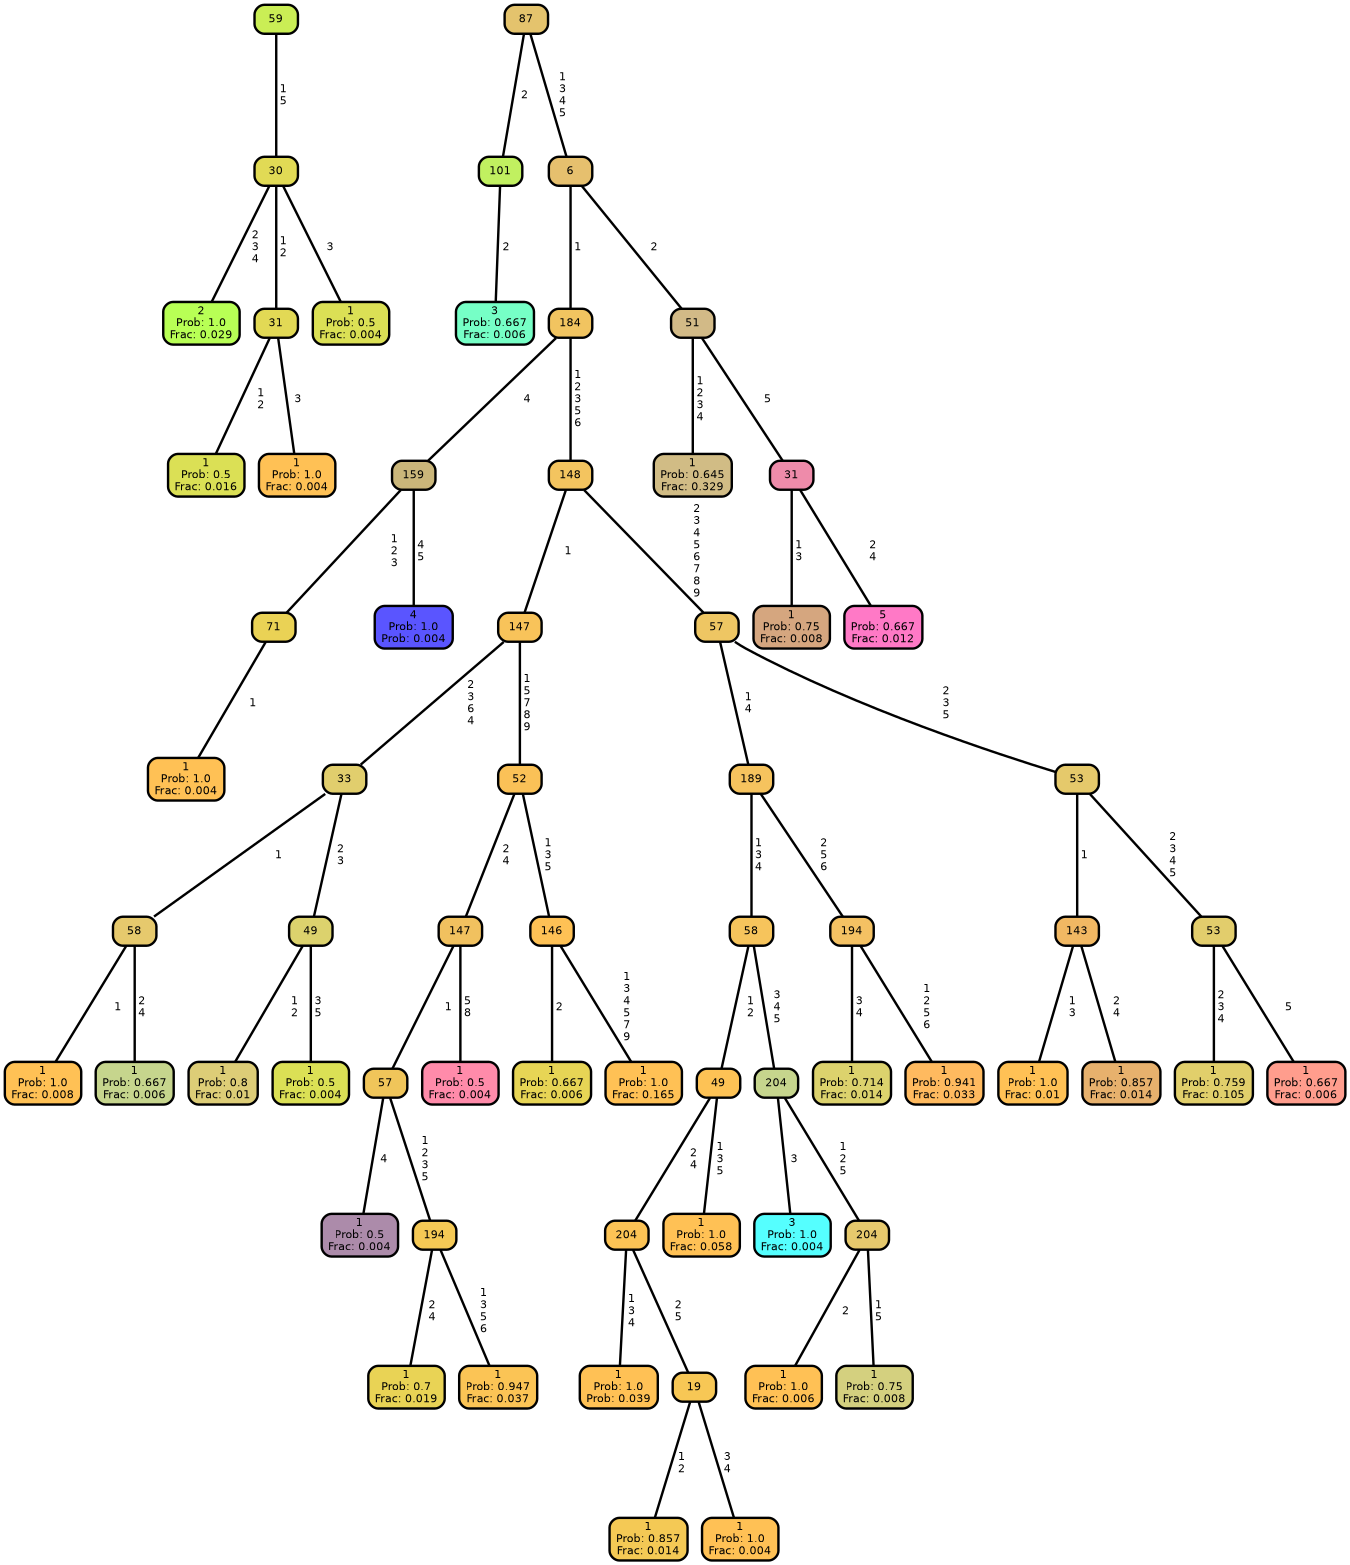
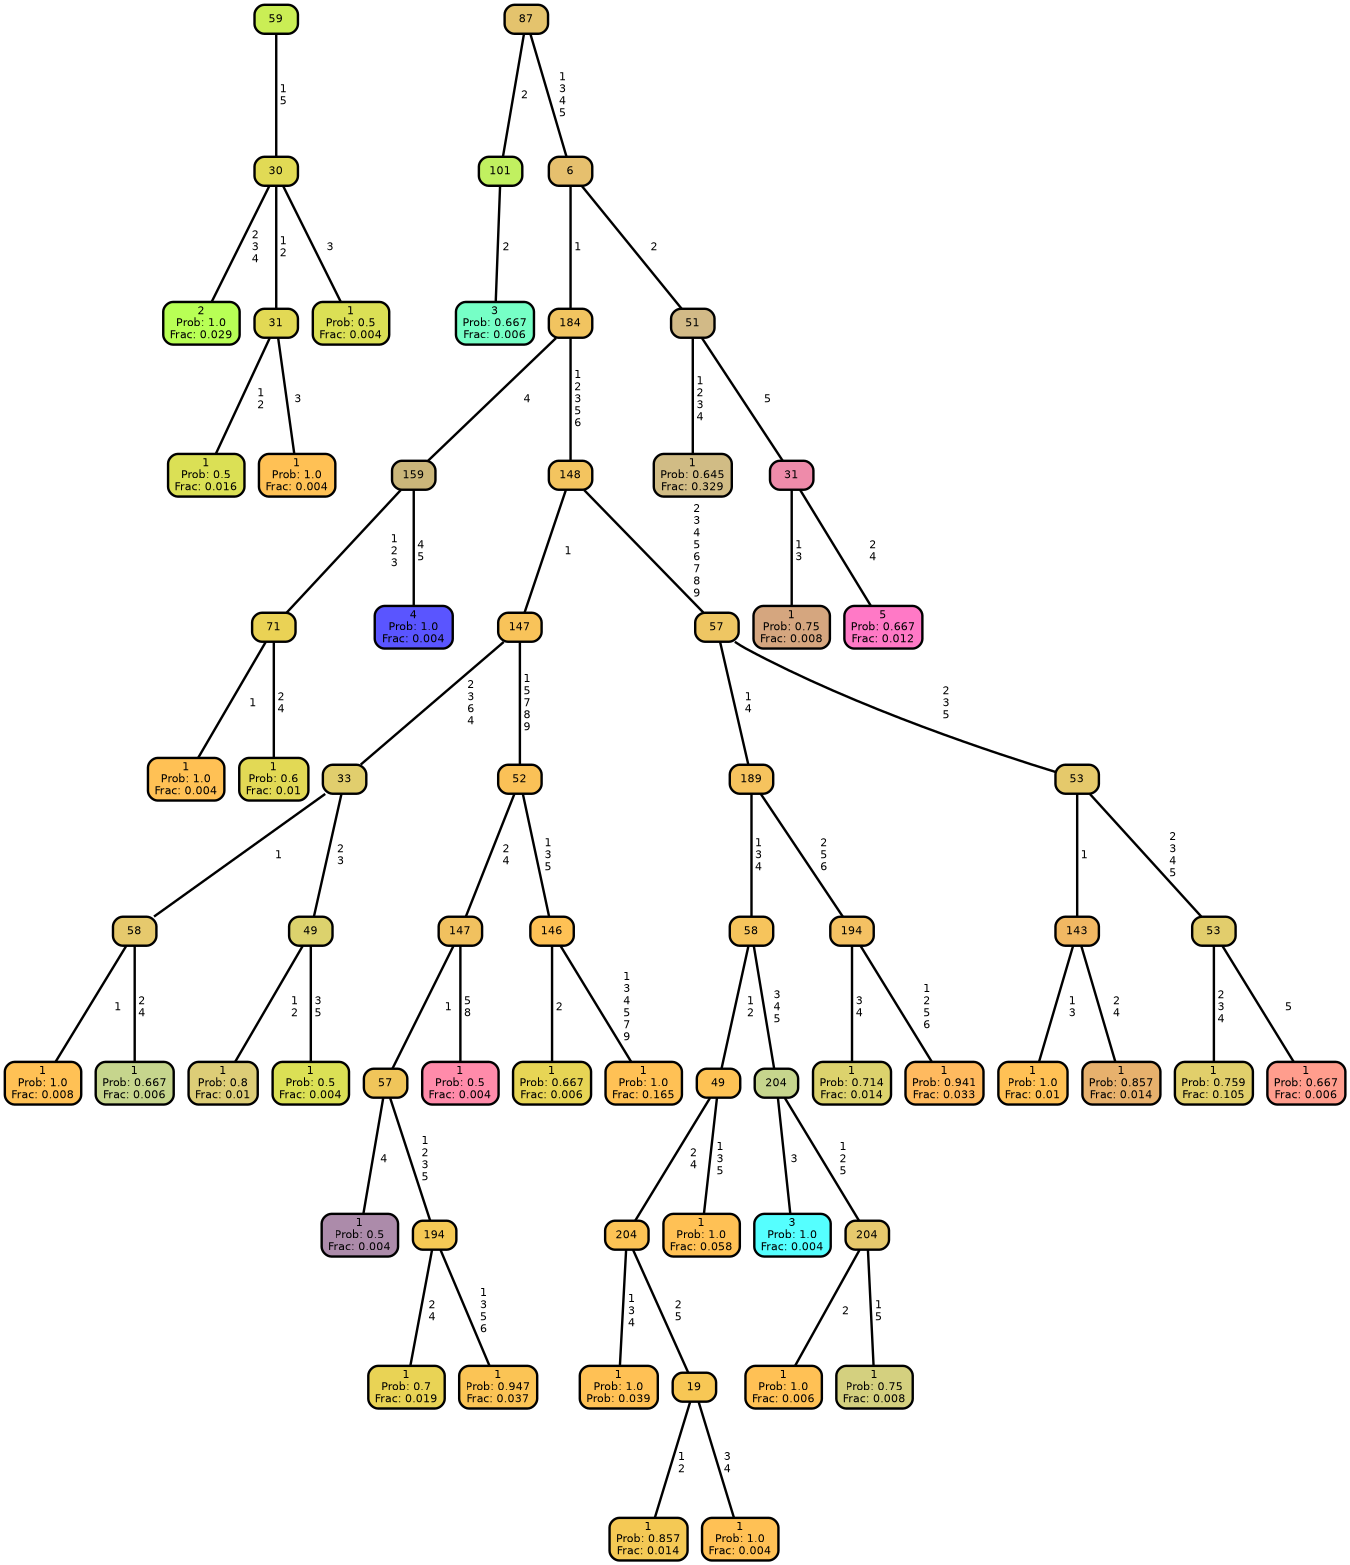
  graph {
    ranksep="0 equally"
    splines=straight
    node [color=black fillcolor="#ffc155" fontcolor=black fontname=helvetica penwidth=3 shape=box style="filled, rounded"]
    edge [color=black fontname=helvetica penwidth=3]
    n1 [fillcolor="#b8ff55" label="2\nProb: 1.0\nFrac: 0.029"]
    n2 [fillcolor="#caee55" label=59]
    n3 [fillcolor="#e1da55" label=30]
    n4 [fillcolor="#e2d955" label=31]
    n5 [fillcolor="#dbe055" label="1\nProb: 0.5\nFrac: 0.004"]
    n6 [fillcolor="#dbe055" label="1\nProb: 0.5\nFrac: 0.016"]
    n7 [label="1\nProb: 1.0\nFrac: 0.004"]
    n8 [fillcolor="#c1f060" label=101]
    n9 [fillcolor="#76ffc6" label="3\nProb: 0.667\nFrac: 0.006"]
    n10 [fillcolor="#e4c36d" label=87]
    n11 [fillcolor="#e6c06e" label=6]
    n12 [fillcolor="#f1c460" label=184]
    n13 [fillcolor="#d2ba87" label=51]
    n14 [label="1\nProb: 1.0\nFrac: 0.004"]
    n15 [fillcolor="#ead255" label=71]
+   n16 [fillcolor="#e2d955" label="1\nProb: 0.6\nFrac: 0.01"]
    n17 [fillcolor="#cab67a" label=159]
-   n18 [fillcolor="#5a55ff" label="4\nProb: 1.0\nProb: 0.004"]
+   n18 [fillcolor="#5a55ff" label="4\nProb: 1.0\nFrac: 0.004"]
    n19 [fillcolor="#f3c45f" label=148]
    n20 [fillcolor="#f8c35a" label=147]
    n21 [fillcolor="#eec663" label=57]
    n22 [label="1\nProb: 1.0\nFrac: 0.008"]
    n23 [fillcolor="#e6c96d" label=58]
    n24 [fillcolor="#c6d58d" label="1\nProb: 0.667\nFrac: 0.006"]
    n25 [fillcolor="#e1ce6d" label=33]
    n26 [fillcolor="#dcd26d" label=49]
    n27 [fillcolor="#ddcd77" label="1\nProb: 0.8\nFrac: 0.01"]
    n28 [fillcolor="#dbe055" label="1\nProb: 0.5\nFrac: 0.004"]
    n29 [fillcolor="#fac157" label=52]
    n30 [fillcolor="#f1c15f" label=147]
    n31 [fillcolor="#fec155" label=146]
    n32 [fillcolor="#ac8baa" label="1\nProb: 0.5\nFrac: 0.004"]
    n33 [fillcolor="#f0c55a" label=57]
    n34 [fillcolor="#f5c955" label=194]
    n35 [fillcolor="#e9d355" label="1\nProb: 0.7\nFrac: 0.019"]
    n36 [fillcolor="#fbc455" label="1\nProb: 0.947\nFrac: 0.037"]
    n37 [fillcolor="#ff8baa" label="1\nProb: 0.5\nFrac: 0.004"]
    n38 [fillcolor="#e7d555" label="1\nProb: 0.667\nFrac: 0.006"]
    n39 [label="1\nProb: 1.0\nFrac: 0.165"]
    n40 [fillcolor="#f6c35e" label=189]
    n41 [fillcolor="#e5c96b" label=53]
    n42 [label="1\nProb: 1.0\nProb: 0.039"]
    n43 [fillcolor="#fcc355" label=204]
    n44 [fillcolor="#f7c755" label=19]
    n45 [fillcolor="#f4c955" label="1\nProb: 0.857\nFrac: 0.014"]
    n46 [label="1\nProb: 1.0\nFrac: 0.004"]
    n47 [fillcolor="#fdc255" label=49]
    n48 [label="1\nProb: 1.0\nFrac: 0.058"]
    n49 [fillcolor="#f6c45c" label=58]
    n50 [fillcolor="#c6d58d" label=204]
    n51 [fillcolor="#55ffff" label="3\nProb: 1.0\nFrac: 0.004"]
    n52 [fillcolor="#e6c96d" label=204]
    n53 [label="1\nProb: 1.0\nFrac: 0.006"]
    n54 [fillcolor="#d4d07f" label="1\nProb: 0.75\nFrac: 0.008"]
    n55 [fillcolor="#f4c163" label=194]
    n56 [fillcolor="#dcd26d" label="1\nProb: 0.714\nFrac: 0.014"]
    n57 [fillcolor="#ffba5f" label="1\nProb: 0.941\nFrac: 0.033"]
    n58 [fillcolor="#f1b863" label=143]
    n59 [fillcolor="#e2cd6c" label=53]
    n60 [label="1\nProb: 1.0\nFrac: 0.01"]
    n61 [fillcolor="#e7b16d" label="1\nProb: 0.857\nFrac: 0.014"]
    n62 [fillcolor="#e1cf6b" label="1\nProb: 0.759\nFrac: 0.105"]
    n63 [fillcolor="#ff9d8d" label="1\nProb: 0.667\nFrac: 0.006"]
    n64 [fillcolor="#d1bc85" label="1\nProb: 0.645\nFrac: 0.329"]
    n65 [fillcolor="#ee8baa" label=31]
    n66 [fillcolor="#d5a67f" label="1\nProb: 0.75\nFrac: 0.008"]
    n67 [fillcolor="#ff79c6" label="5\nProb: 0.667\nFrac: 0.012"]
    subgraph sub_1 {
      rank=same
    }
    n2 -- n3 [label=" 1\n 5"]
    n3 -- n1 [label=" 2\n 3\n 4"]
    n3 -- n4 [label=" 1\n 2"]
    n3 -- n5 [label=" 3"]
    n4 -- n6 [label=" 1\n 2"]
    n4 -- n7 [label=" 3"]
    n8 -- n9 [label=" 2"]
    n10 -- n8 [label=" 2"]
    n10 -- n11 [label=" 1\n 3\n 4\n 5"]
    n11 -- n12 [label=" 1"]
    n11 -- n13 [label=" 2"]
    n12 -- n17 [label=" 4"]
    n12 -- n19 [label=" 1\n 2\n 3\n 5\n 6"]
    n13 -- n64 [label=" 1\n 2\n 3\n 4"]
    n13 -- n65 [label=" 5"]
    n15 -- n14 [label=" 1"]
+   n15 -- n16 [label=" 2\n 4"]
    n17 -- n15 [label=" 1\n 2\n 3"]
    n17 -- n18 [label=" 4\n 5"]
    n19 -- n20 [label=" 1"]
    n19 -- n21 [label=" 2\n 3\n 4\n 5\n 6\n 7\n 8\n 9"]
    n20 -- n25 [label=" 2\n 3\n 6\n 4"]
    n20 -- n29 [label=" 1\n 5\n 7\n 8\n 9"]
    n21 -- n40 [label=" 1\n 4"]
    n21 -- n41 [label=" 2\n 3\n 5"]
    n23 -- n22 [label=" 1"]
    n23 -- n24 [label=" 2\n 4"]
    n25 -- n23 [label=" 1"]
    n25 -- n26 [label=" 2\n 3"]
    n26 -- n27 [label=" 1\n 2"]
    n26 -- n28 [label=" 3\n 5"]
    n29 -- n30 [label=" 2\n 4"]
    n29 -- n31 [label=" 1\n 3\n 5"]
    n30 -- n33 [label=" 1"]
    n30 -- n37 [label=" 5\n 8"]
    n31 -- n38 [label=" 2"]
    n31 -- n39 [label=" 1\n 3\n 4\n 5\n 7\n 9"]
    n33 -- n32 [label=" 4"]
    n33 -- n34 [label=" 1\n 2\n 3\n 5"]
    n34 -- n35 [label=" 2\n 4"]
    n34 -- n36 [label=" 1\n 3\n 5\n 6"]
    n40 -- n49 [label=" 1\n 3\n 4"]
    n40 -- n55 [label=" 2\n 5\n 6"]
    n41 -- n58 [label=" 1"]
    n41 -- n59 [label=" 2\n 3\n 4\n 5"]
    n43 -- n42 [label=" 1\n 3\n 4"]
    n43 -- n44 [label=" 2\n 5"]
    n44 -- n45 [label=" 1\n 2"]
    n44 -- n46 [label=" 3\n 4"]
    n47 -- n43 [label=" 2\n 4"]
    n47 -- n48 [label=" 1\n 3\n 5"]
    n49 -- n47 [label=" 1\n 2"]
    n49 -- n50 [label=" 3\n 4\n 5"]
    n50 -- n51 [label=" 3"]
    n50 -- n52 [label=" 1\n 2\n 5"]
    n52 -- n53 [label=" 2"]
    n52 -- n54 [label=" 1\n 5"]
    n55 -- n56 [label=" 3\n 4"]
    n55 -- n57 [label=" 1\n 2\n 5\n 6"]
    n58 -- n60 [label=" 1\n 3"]
    n58 -- n61 [label=" 2\n 4"]
    n59 -- n62 [label=" 2\n 3\n 4"]
    n59 -- n63 [label=" 5"]
    n65 -- n66 [label=" 1\n 3"]
    n65 -- n67 [label=" 2\n 4"]
  }
